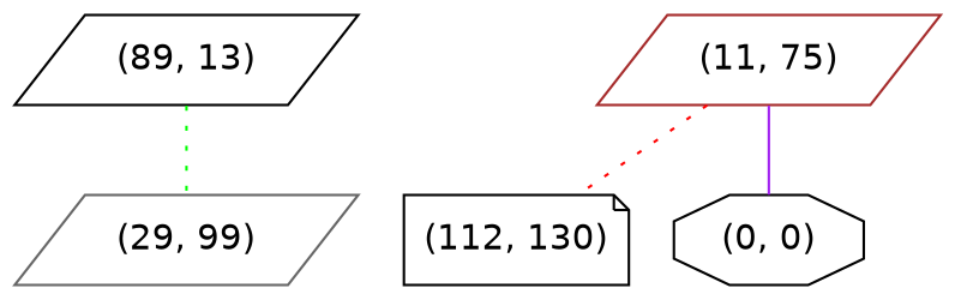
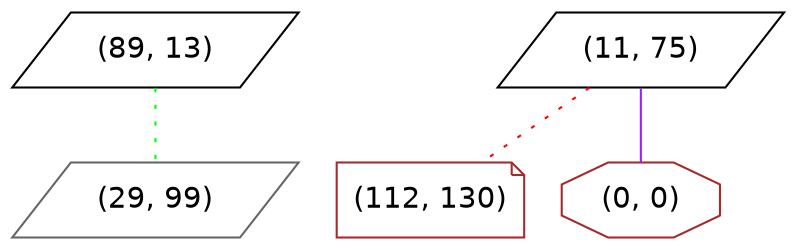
  graph {
    fontname="DejaVu Sans"
    node [color=black fontname="DejaVu Sans" shape=parallelogram]
    edge [fontname="DejaVu Sans" style=dotted]
    "(29, 99)" [color=gray40]
    "(89, 13)"
-   "(112, 130)" [shape=note]
-   "(11, 75)" [color=brown]
-   "(0, 0)" [shape=octagon]
+   "(112, 130)" [color=brown shape=note]
+   "(11, 75)"
+   "(0, 0)" [color=brown shape=octagon]
    "(89, 13)" -- "(29, 99)" [color=green weight=2]
    "(11, 75)" -- "(112, 130)" [color=red weight=1]
    "(11, 75)" -- "(0, 0)" [color=purple style=solid weight=4]
  }
